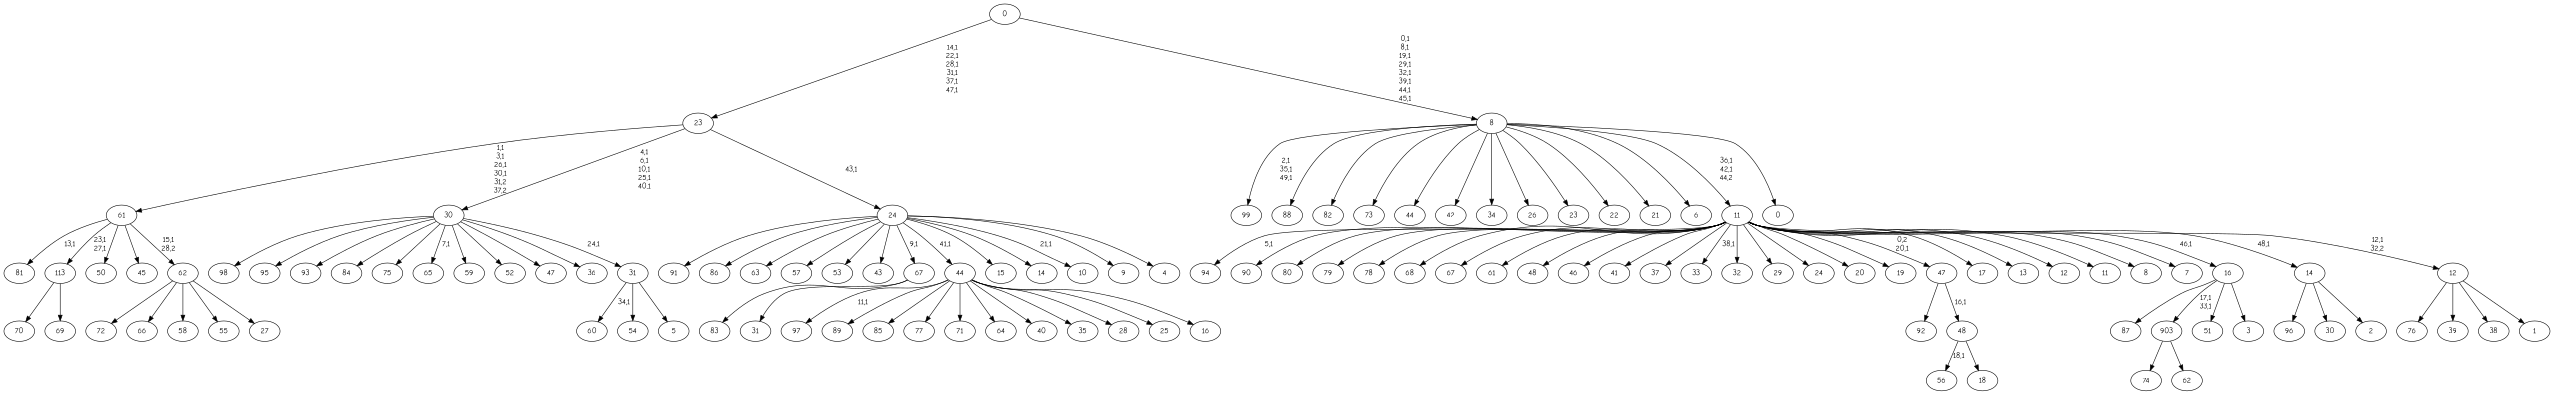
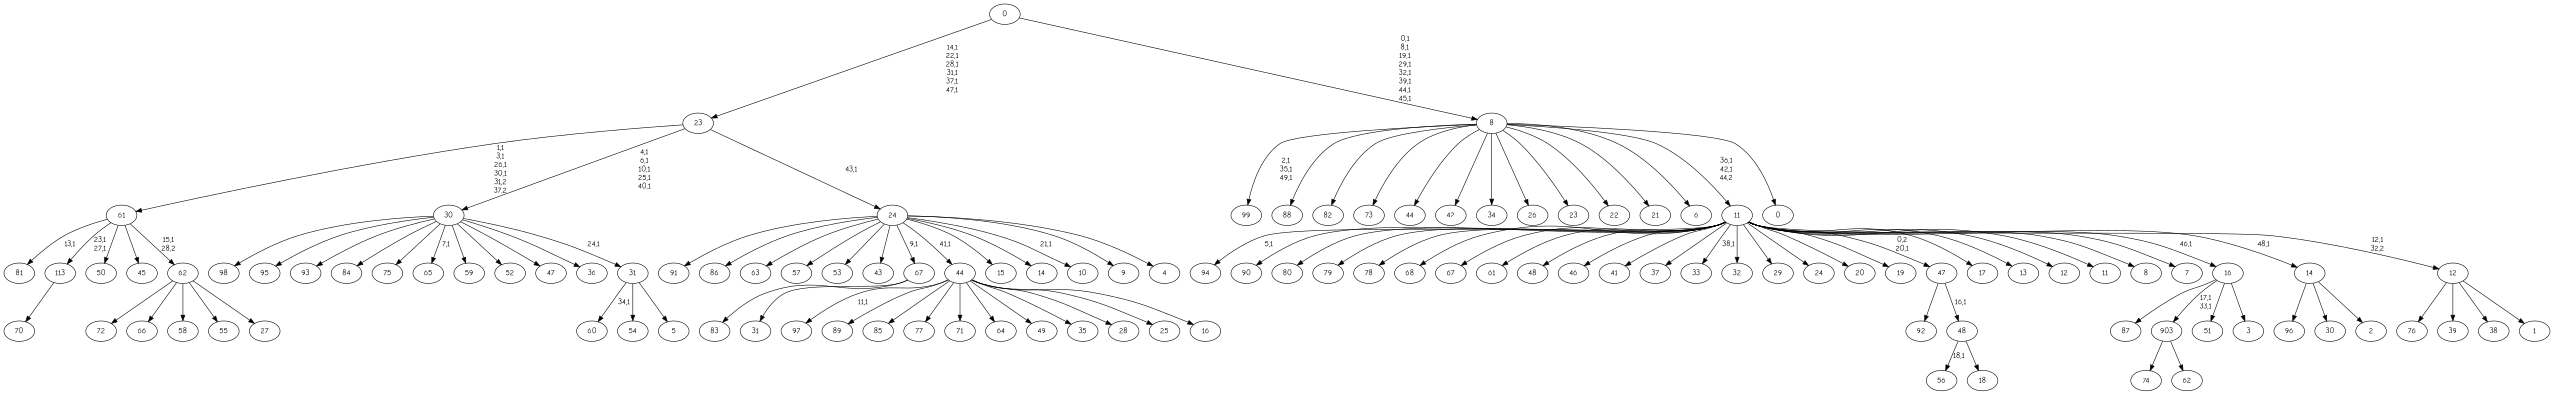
  digraph {
    fontname="Comic Neue"
    node [fontname="Comic Neue"]
    edge [fontname="Comic Neue"]
    n1 [label=99]
    n2 [label=98]
    n3 [label=97]
    n4 [label=96]
    n5 [label=95]
    n6 [label=94]
    n7 [label=93]
    n8 [label=92]
    n9 [label=91]
    n10 [label=90]
    n11 [label=89]
    n12 [label=88]
    n13 [label=87]
    n14 [label=86]
    n15 [label=85]
    n16 [label=84]
    n17 [label=83]
    n18 [label=82]
    n19 [label=81]
    n20 [label=80]
    n21 [label=79]
    n22 [label=78]
    n23 [label=77]
    n24 [label=76]
    n25 [label=75]
    n26 [label=74]
    n27 [label=73]
    n28 [label=72]
    n29 [label=71]
    n30 [label=70]
-   n31 [label=69]
    113
    n33 [label=68]
    n34 [label=67]
    n35 [label=66]
    n36 [label=65]
    n37 [label=64]
    n38 [label=63]
    n39 [label=62]
    n40 [label=903]
    n41 [label=61]
    n42 [label=60]
    n43 [label=59]
    n44 [label=58]
    n45 [label=57]
    n46 [label=56]
    n47 [label=55]
    n48 [label=54]
    n49 [label=53]
    n50 [label=52]
    n51 [label=51]
    n52 [label=50]
    n53 [label=48]
    n54 [label=47]
    n55 [label=46]
    n56 [label=45]
    n57 [label=44]
    n58 [label=43]
    n59 [label=42]
    n60 [label=41]
-   n61 [label=40]
+   n61 [label=49]
    n62 [label=39]
    n63 [label=38]
    n64 [label=37]
    n65 [label=36]
    n66 [label=35]
    n67 [label=34]
    n68 [label=33]
    n69 [label=32]
    n70 [label=31]
    67
    n72 [label=30]
    n73 [label=29]
    n74 [label=28]
    n75 [label=27]
    62
    61
    n78 [label=26]
    n79 [label=25]
    n80 [label=24]
    n81 [label=23]
    n82 [label=22]
    n83 [label=21]
    n84 [label=20]
    n85 [label=19]
    n86 [label=18]
    48
    47
    n89 [label=17]
    n90 [label=16]
    44
    n92 [label=15]
    n93 [label=14]
    n94 [label=13]
    n95 [label=12]
    n96 [label=11]
    n97 [label=10]
    n98 [label=9]
    n99 [label=8]
    n100 [label=7]
    n101 [label=6]
    n102 [label=5]
    31
    30
    n105 [label=4]
    24
    23
    n108 [label=3]
    16
    n110 [label=2]
    14
    n112 [label=1]
    12
    11
    n115 [label=0]
    8
    0
    113 -> n30
-   113 -> n31
    n40 -> n26
    n40 -> n39
    67 -> n17
    67 -> n70
    62 -> n28
    62 -> n35
    62 -> n44
    62 -> n47
    62 -> n75
    61 -> n19 [label="13,1"]
    61 -> 113 [label="23,1\n27,1"]
    61 -> n52
    61 -> n56
    61 -> 62 [label="15,1\n28,2"]
    48 -> n46 [label="18,1"]
    48 -> n86
    47 -> n8
    47 -> 48 [label="16,1"]
    44 -> n3 [label="11,1"]
    44 -> n11
    44 -> n15
    44 -> n23
    44 -> n29
    44 -> n37
    44 -> n61
    44 -> n66
    44 -> n74
    44 -> n79
    44 -> n90
    31 -> n42 [label="34,1"]
    31 -> n48
    31 -> n102
    30 -> n2
    30 -> n5
    30 -> n7
    30 -> n16
    30 -> n25
    30 -> n36 [label="7,1"]
    30 -> n43
    30 -> n50
    30 -> n54
    30 -> n65
    30 -> 31 [label="24,1"]
    24 -> n9
    24 -> n14
    24 -> n38
    24 -> n45
    24 -> n49
    24 -> n58
    24 -> 67 [label="9,1"]
    24 -> 44 [label="41,1"]
    24 -> n92
    24 -> n93
    24 -> n97 [label="21,1"]
    24 -> n98
    24 -> n105
    23 -> 61 [label="1,1\n3,1\n26,1\n30,1\n31,2\n37,2"]
    23 -> 30 [label="4,1\n6,1\n10,1\n25,1\n40,1"]
    23 -> 24 [label="43,1"]
    16 -> n13
    16 -> n40 [label="17,1\n33,1"]
    16 -> n51
    16 -> n108
    14 -> n4
    14 -> n72
    14 -> n110
    12 -> n24
    12 -> n62
    12 -> n63
    12 -> n112
    11 -> n6 [label="5,1"]
    11 -> n10
    11 -> n20
    11 -> n21
    11 -> n22
    11 -> n33
    11 -> n34
    11 -> n41
    11 -> n53
    11 -> n55
    11 -> n60
    11 -> n64
    11 -> n68 [label="38,1"]
    11 -> n69
    11 -> n73
    11 -> n80
    11 -> n84
    11 -> n85
    11 -> 47 [label="0,2\n20,1"]
    11 -> n89
    11 -> n94
    11 -> n95
    11 -> n96
    11 -> n99
    11 -> n100
    11 -> 16 [label="46,1"]
    11 -> 14 [label="48,1"]
    11 -> 12 [label="12,1\n32,2"]
    8 -> n1 [label="2,1\n35,1\n49,1"]
    8 -> n12
    8 -> n18
    8 -> n27
    8 -> n57
    8 -> n59
    8 -> n67
    8 -> n78
    8 -> n81
    8 -> n82
    8 -> n83
    8 -> n101
    8 -> 11 [label="36,1\n42,1\n44,2"]
    8 -> n115
    0 -> 23 [label="14,1\n22,1\n28,1\n31,1\n37,1\n47,1"]
    0 -> 8 [label="0,1\n8,1\n19,1\n29,1\n32,1\n39,1\n44,1\n45,1"]
  }
